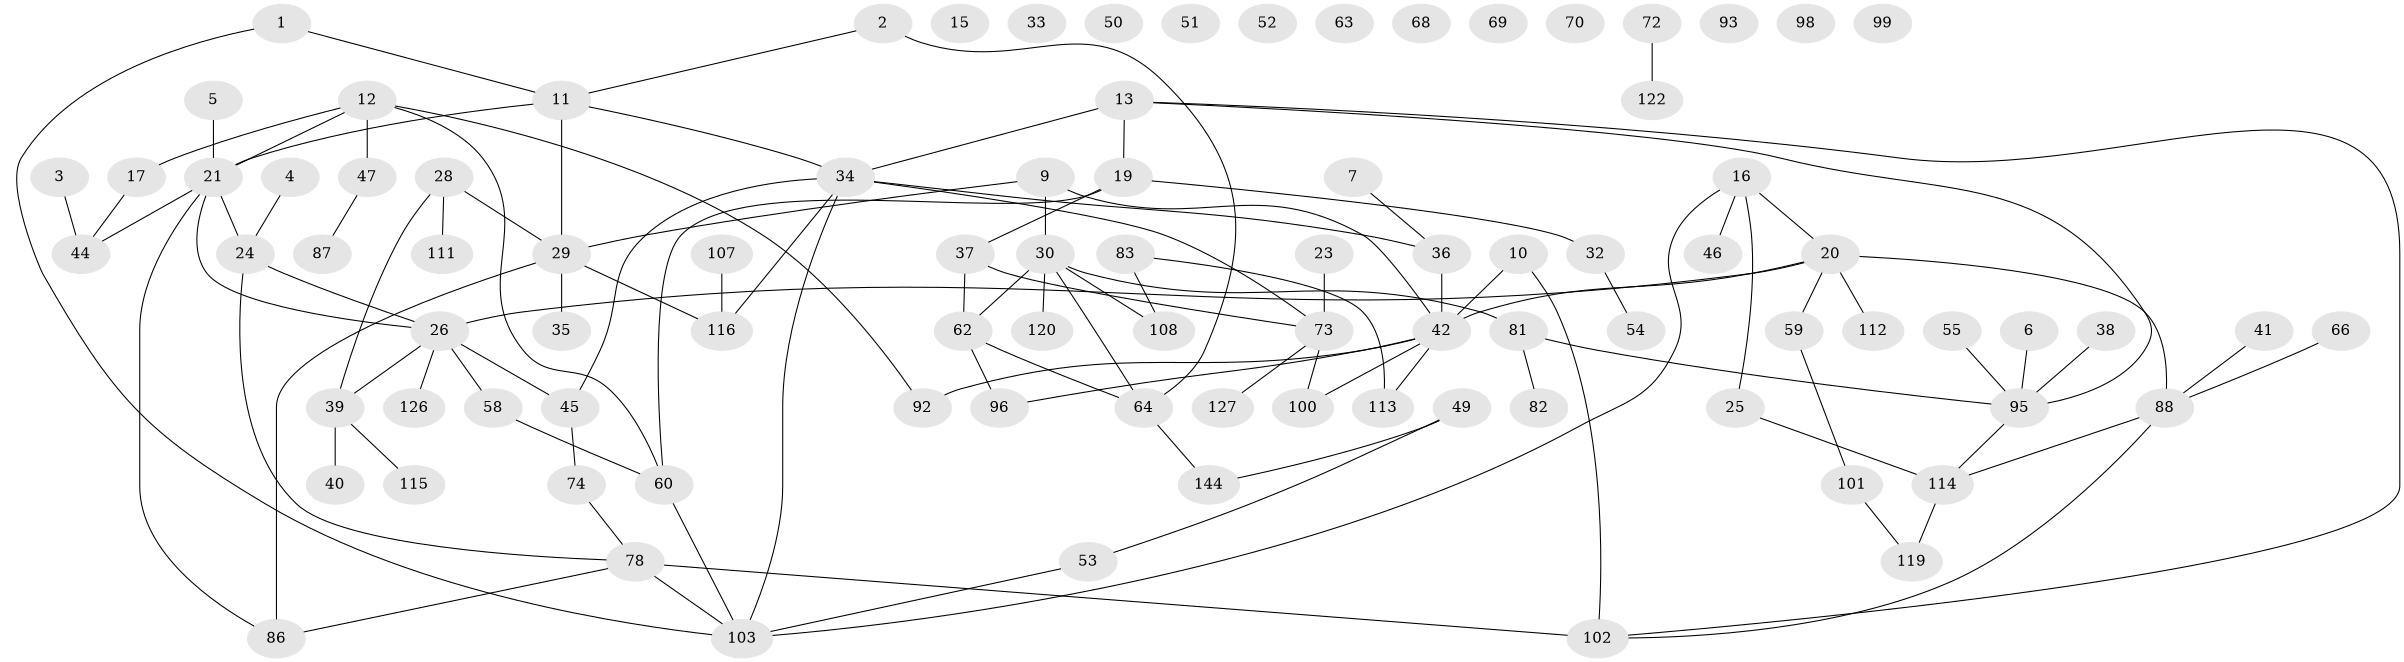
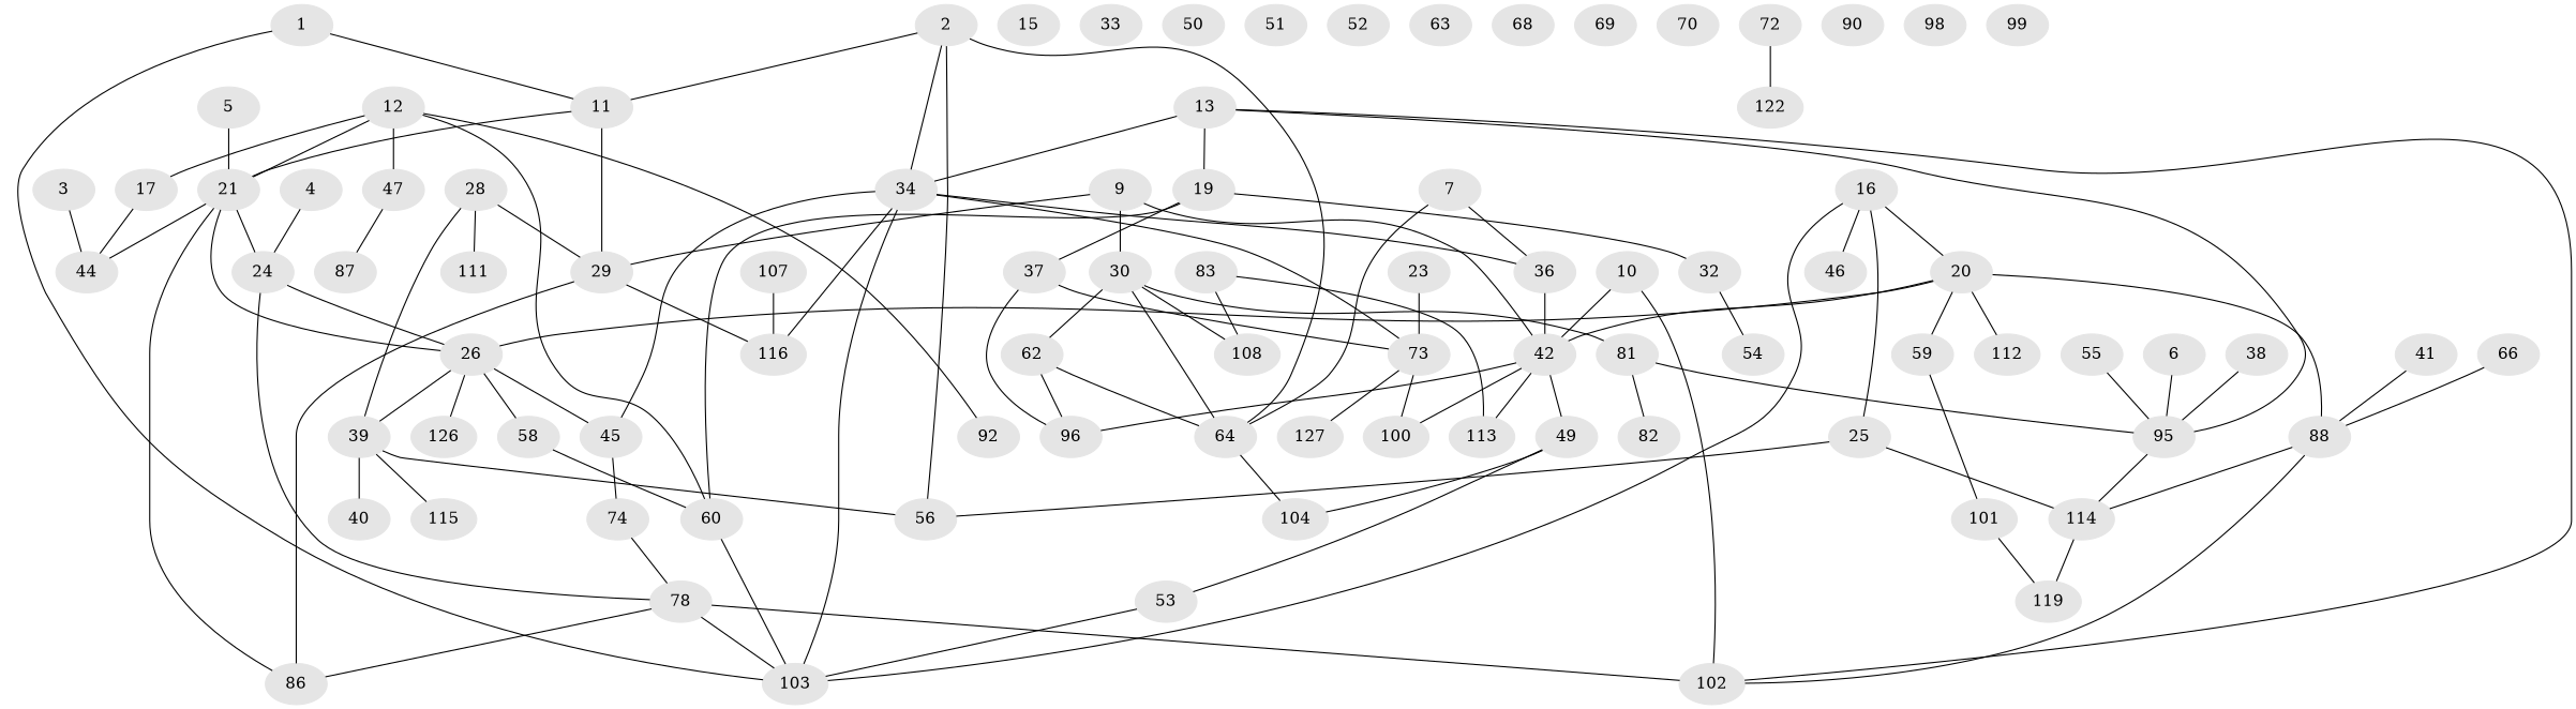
  graph {
    node [color=gray90 style=filled]
    11 [super="+27"]
    21 [super="+57"]
    29 [super="+31"]
    1
    103 [super="+121"]
    2 [super="+18"]
    34 [super="+89"]
+   56
    64 [super="+97"]
    36 [super="+79"]
    73 [super="+109"]
    45
    116
-   104 [label=144]
+   104
    3 [super="+22"]
    44
    24 [super="+67"]
    26 [super="+94"]
    78 [super="+105"]
    4
    5 [super="+8"]
    86
    6 [super="+14"]
    95 [super="+117"]
    114 [super="+118"]
    42 [super="+129"]
    7
    9 [super="+84"]
    30 [super="+76"]
-   35
    62 [super="+71"]
    81
    108
-   120
    92
    100 [super="+110"]
    113
    96
    10
    102 [super="+124"]
    12 [super="+128"]
    17 [super="+43"]
    47 [super="+48"]
    60 [super="+90"]
    87
    13 [super="+75"]
    19
    32 [super="+106"]
    37
    15
    20 [super="+80"]
    59
    88 [super="+123"]
    112
    16
    25 [super="+125"]
    46
    54
    39 [super="+65"]
    58
    126
    101
    127
    23
    119
    40
    115
    74 [super="+77"]
    28
    111
    82
    33
    38 [super="+61"]
    41
    53 [super="+91"]
    49
    50
    51
    52
    55
    63
    66
    68
    69
    70
    72
    122
    83 [super="+85"]
-   93
+   93 [label=90]
    98
    99
    107
    11 -- 21
    11 -- 29
    21 -- 44
    21 -- 24
    21 -- 26
    21 -- 86
    29 -- 116
    29 -- 86
-   29 -- 35
    1 -- 11
    1 -- 103
    2 -- 11
-   11 -- 34
+   2 -- 34
+   2 -- 56
    2 -- 64
    34 -- 103
    34 -- 36
    34 -- 73
    34 -- 45
    34 -- 116
    64 -- 104
    36 -- 42
    73 -- 100
    73 -- 127
    45 -- 74
    3 -- 44
    24 -- 26
    24 -- 78
    26 -- 45
    26 -- 39
    26 -- 58
    26 -- 126
    78 -- 103
    78 -- 86
    78 -- 102 [weight=2]
    4 -- 24
    5 -- 21
    6 -- 95
    95 -- 114
    114 -- 119
-   42 -- 92
+   42 -- 49
    42 -- 100
    42 -- 113
    42 -- 96
+   7 -- 64
    7 -- 36
    9 -- 29
    9 -- 42
    9 -- 30
    30 -- 64
    30 -- 62
    30 -- 81
    30 -- 108
-   30 -- 120 [weight=2]
    62 -- 64
    62 -- 96
    81 -- 95
    81 -- 82
    10 -- 42
    10 -- 102
    12 -- 21
    12 -- 92
    12 -- 17
    12 -- 47
    12 -- 60
    17 -- 44
    47 -- 87
    60 -- 103
    13 -- 34
    13 -- 95
    13 -- 102
    13 -- 19
    19 -- 60
    19 -- 32
    19 -- 37
    32 -- 54
    37 -- 73
-   37 -- 62
+   37 -- 96
    20 -- 26
    20 -- 42
    20 -- 59
    20 -- 88
    20 -- 112
    59 -- 101
    88 -- 114
    88 -- 102
    16 -- 103
    16 -- 20
    16 -- 25
    16 -- 46
+   25 -- 56
    25 -- 114
+   39 -- 56
    39 -- 40
    39 -- 115
    58 -- 60
    101 -- 119
    23 -- 73
    74 -- 78
    28 -- 29
    28 -- 39
    28 -- 111
    38 -- 95
    41 -- 88
    53 -- 103
    49 -- 104
    49 -- 53
    55 -- 95
    66 -- 88
    72 -- 122
    83 -- 108
    83 -- 113
    107 -- 116
  }
